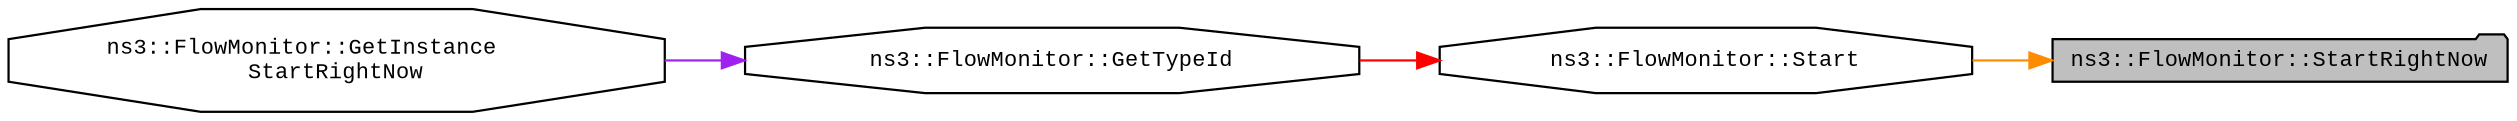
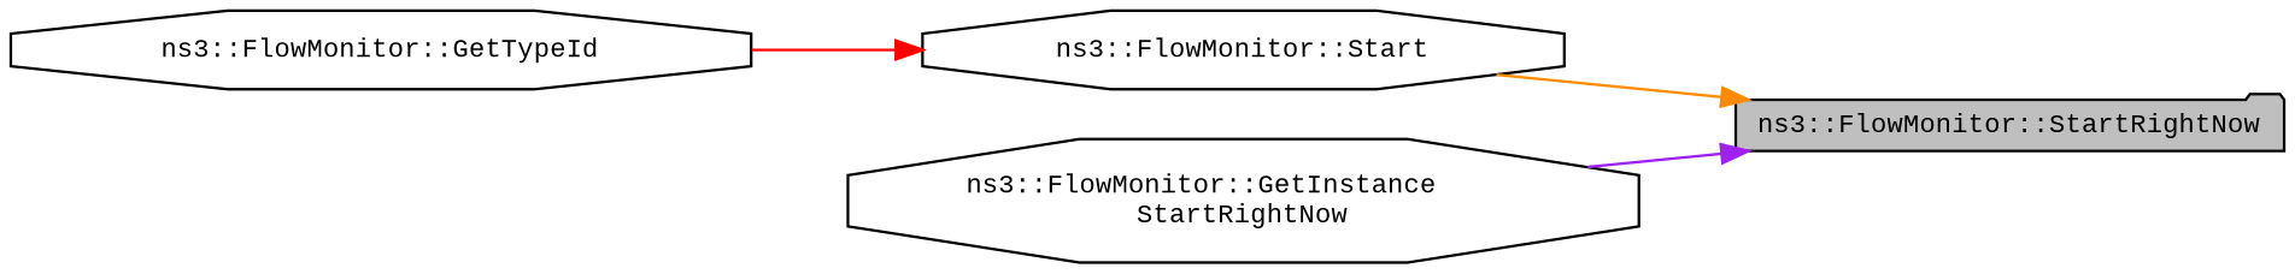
  digraph {
    fontname="Liberation Mono"
    rankdir=RL
    node [color=black fillcolor=white fontname="Liberation Mono" fontsize=10 shape=octagon style=filled]
    edge [dir=back fontname="Liberation Mono" fontsize=10 labelfontname=Helvetica labelfontsize=10 style=solid]
    n1 [fillcolor=grey75 fontcolor=black height=0.2 label="ns3::FlowMonitor::StartRightNow" shape=folder width=0.4]
    n2 [height=0.2 label="ns3::FlowMonitor::Start" width=0.4]
    n3 [height=0.2 label="ns3::FlowMonitor::GetTypeId" width=0.4]
    n4 [height=0.2 label="ns3::FlowMonitor::GetInstance\lStartRightNow" width=0.4]
    n1 -> n2 [color=darkorange]
    n2 -> n3 [color=red]
-   n3 -> n4 [color=purple]
+   n1 -> n4 [color=purple]
  }
